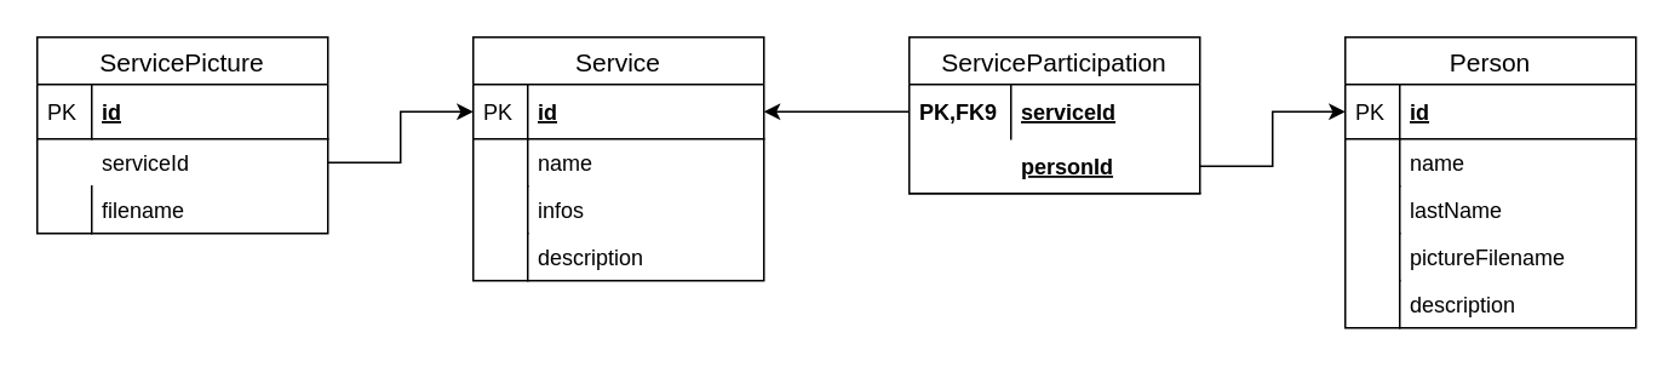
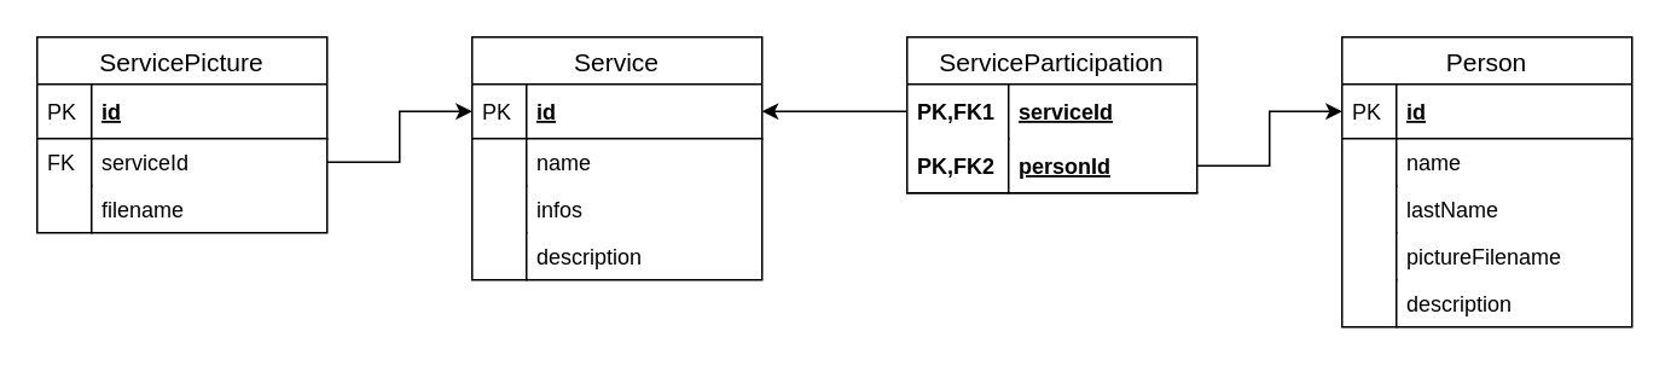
  <mxCell id="0" />
  <mxCell id="1" parent="0" />
  <mxCell id="2" style="edgeStyle=orthogonalEdgeStyle;rounded=0;orthogonalLoop=1;jettySize=auto;html=1;exitX=1;exitY=0.5;exitDx=0;exitDy=0;entryX=0;entryY=0.5;entryDx=0;entryDy=0;" edge="1" parent="1" source="16" target="5"><mxGeometry relative="1" as="geometry" /></mxCell>
  <mxCell id="3" style="edgeStyle=orthogonalEdgeStyle;rounded=0;orthogonalLoop=1;jettySize=auto;html=1;exitX=0;exitY=0.5;exitDx=0;exitDy=0;entryX=1;entryY=0.5;entryDx=0;entryDy=0;" edge="1" parent="1" source="21" target="5"><mxGeometry relative="1" as="geometry" /></mxCell>
  <mxCell id="4" value="Service" style="swimlane;fontStyle=0;childLayout=stackLayout;horizontal=1;startSize=26;horizontalStack=0;resizeParent=1;resizeParentMax=0;resizeLast=0;collapsible=1;marginBottom=0;align=center;fontSize=14;" vertex="1" parent="1"><mxGeometry x="260" y="20" width="160" height="134" as="geometry" /></mxCell>
  <mxCell id="5" value="id" style="shape=partialRectangle;top=0;left=0;right=0;bottom=1;align=left;verticalAlign=middle;fillColor=none;spacingLeft=34;spacingRight=4;overflow=hidden;rotatable=0;points=[[0,0.5],[1,0.5]];portConstraint=eastwest;dropTarget=0;fontStyle=5;fontSize=12;" vertex="1" parent="4"><mxGeometry y="26" width="160" height="30" as="geometry" /></mxCell>
  <mxCell id="6" value="PK" style="shape=partialRectangle;top=0;left=0;bottom=0;fillColor=none;align=left;verticalAlign=middle;spacingLeft=4;spacingRight=4;overflow=hidden;rotatable=0;points=[];portConstraint=eastwest;part=1;fontSize=12;" vertex="1" connectable="0" parent="5"><mxGeometry width="30" height="30" as="geometry" /></mxCell>
  <mxCell id="7" value="name" style="shape=partialRectangle;top=0;left=0;right=0;bottom=0;align=left;verticalAlign=top;fillColor=none;spacingLeft=34;spacingRight=4;overflow=hidden;rotatable=0;points=[[0,0.5],[1,0.5]];portConstraint=eastwest;dropTarget=0;fontSize=12;" vertex="1" parent="4"><mxGeometry y="56" width="160" height="26" as="geometry" /></mxCell>
  <mxCell id="8" value="" style="shape=partialRectangle;top=0;left=0;bottom=0;fillColor=none;align=left;verticalAlign=top;spacingLeft=4;spacingRight=4;overflow=hidden;rotatable=0;points=[];portConstraint=eastwest;part=1;fontSize=12;" vertex="1" connectable="0" parent="7"><mxGeometry width="30" height="26" as="geometry" /></mxCell>
  <mxCell id="9" value="infos" style="shape=partialRectangle;top=0;left=0;right=0;bottom=0;align=left;verticalAlign=top;fillColor=none;spacingLeft=34;spacingRight=4;overflow=hidden;rotatable=0;points=[[0,0.5],[1,0.5]];portConstraint=eastwest;dropTarget=0;fontSize=12;" vertex="1" parent="4"><mxGeometry y="82" width="160" height="26" as="geometry" /></mxCell>
  <mxCell id="10" value="" style="shape=partialRectangle;top=0;left=0;bottom=0;fillColor=none;align=left;verticalAlign=top;spacingLeft=4;spacingRight=4;overflow=hidden;rotatable=0;points=[];portConstraint=eastwest;part=1;fontSize=12;" vertex="1" connectable="0" parent="9"><mxGeometry width="30" height="26" as="geometry" /></mxCell>
  <mxCell id="11" value="description" style="shape=partialRectangle;top=0;left=0;right=0;bottom=0;align=left;verticalAlign=top;fillColor=none;spacingLeft=34;spacingRight=4;overflow=hidden;rotatable=0;points=[[0,0.5],[1,0.5]];portConstraint=eastwest;dropTarget=0;fontSize=12;" vertex="1" parent="4"><mxGeometry y="108" width="160" height="26" as="geometry" /></mxCell>
  <mxCell id="12" value="" style="shape=partialRectangle;top=0;left=0;bottom=0;fillColor=none;align=left;verticalAlign=top;spacingLeft=4;spacingRight=4;overflow=hidden;rotatable=0;points=[];portConstraint=eastwest;part=1;fontSize=12;" vertex="1" connectable="0" parent="11"><mxGeometry width="30" height="26" as="geometry" /></mxCell>
  <mxCell id="13" value="ServicePicture" style="swimlane;fontStyle=0;childLayout=stackLayout;horizontal=1;startSize=26;horizontalStack=0;resizeParent=1;resizeParentMax=0;resizeLast=0;collapsible=1;marginBottom=0;align=center;fontSize=14;" vertex="1" parent="1"><mxGeometry x="20" y="20" width="160" height="108" as="geometry" /></mxCell>
  <mxCell id="14" value="id" style="shape=partialRectangle;top=0;left=0;right=0;bottom=1;align=left;verticalAlign=middle;fillColor=none;spacingLeft=34;spacingRight=4;overflow=hidden;rotatable=0;points=[[0,0.5],[1,0.5]];portConstraint=eastwest;dropTarget=0;fontStyle=5;fontSize=12;" vertex="1" parent="13"><mxGeometry y="26" width="160" height="30" as="geometry" /></mxCell>
  <mxCell id="15" value="PK" style="shape=partialRectangle;top=0;left=0;bottom=0;fillColor=none;align=left;verticalAlign=middle;spacingLeft=4;spacingRight=4;overflow=hidden;rotatable=0;points=[];portConstraint=eastwest;part=1;fontSize=12;" vertex="1" connectable="0" parent="14"><mxGeometry width="30" height="30" as="geometry" /></mxCell>
  <mxCell id="16" value="serviceId" style="shape=partialRectangle;top=0;left=0;right=0;bottom=0;align=left;verticalAlign=top;fillColor=none;spacingLeft=34;spacingRight=4;overflow=hidden;rotatable=0;points=[[0,0.5],[1,0.5]];portConstraint=eastwest;dropTarget=0;fontSize=12;" vertex="1" parent="13"><mxGeometry y="56" width="160" height="26" as="geometry" /></mxCell>
+ <mxCell id="17" value="FK" style="shape=partialRectangle;top=0;left=0;bottom=0;fillColor=none;align=left;verticalAlign=top;spacingLeft=4;spacingRight=4;overflow=hidden;rotatable=0;points=[];portConstraint=eastwest;part=1;fontSize=12;" vertex="1" connectable="0" parent="16"><mxGeometry width="30" height="26" as="geometry" /></mxCell>
  <mxCell id="18" value="filename" style="shape=partialRectangle;top=0;left=0;right=0;bottom=0;align=left;verticalAlign=top;fillColor=none;spacingLeft=34;spacingRight=4;overflow=hidden;rotatable=0;points=[[0,0.5],[1,0.5]];portConstraint=eastwest;dropTarget=0;fontSize=12;" vertex="1" parent="13"><mxGeometry y="82" width="160" height="26" as="geometry" /></mxCell>
  <mxCell id="19" value="" style="shape=partialRectangle;top=0;left=0;bottom=0;fillColor=none;align=left;verticalAlign=top;spacingLeft=4;spacingRight=4;overflow=hidden;rotatable=0;points=[];portConstraint=eastwest;part=1;fontSize=12;" vertex="1" connectable="0" parent="18"><mxGeometry width="30" height="26" as="geometry" /></mxCell>
  <mxCell id="20" value="ServiceParticipation" style="swimlane;fontStyle=0;childLayout=stackLayout;horizontal=1;startSize=26;horizontalStack=0;resizeParent=1;resizeParentMax=0;resizeLast=0;collapsible=1;marginBottom=0;align=center;fontSize=14;" vertex="1" parent="1"><mxGeometry y="20" width="160" height="86" as="geometry" x="500" /></mxCell>
  <mxCell id="21" value="serviceId" style="shape=partialRectangle;top=0;left=0;right=0;bottom=0;align=left;verticalAlign=middle;fillColor=none;spacingLeft=60;spacingRight=4;overflow=hidden;rotatable=0;points=[[0,0.5],[1,0.5]];portConstraint=eastwest;dropTarget=0;fontStyle=5;fontSize=12;" vertex="1" parent="20"><mxGeometry y="26" width="160" height="30" as="geometry" /></mxCell>
- <mxCell id="22" value="PK,FK9" style="shape=partialRectangle;fontStyle=1;top=0;left=0;bottom=0;fillColor=none;align=left;verticalAlign=middle;spacingLeft=4;spacingRight=4;overflow=hidden;rotatable=0;points=[];portConstraint=eastwest;part=1;fontSize=12;" vertex="1" connectable="0" parent="21"><mxGeometry width="56" height="30" as="geometry" /></mxCell>
+ <mxCell id="22" value="PK,FK1" style="shape=partialRectangle;fontStyle=1;top=0;left=0;bottom=0;fillColor=none;align=left;verticalAlign=middle;spacingLeft=4;spacingRight=4;overflow=hidden;rotatable=0;points=[];portConstraint=eastwest;part=1;fontSize=12;" vertex="1" connectable="0" parent="21"><mxGeometry width="56" height="30" as="geometry" /></mxCell>
  <mxCell id="23" value="personId" style="shape=partialRectangle;top=0;left=0;right=0;bottom=1;align=left;verticalAlign=middle;fillColor=none;spacingLeft=60;spacingRight=4;overflow=hidden;rotatable=0;points=[[0,0.5],[1,0.5]];portConstraint=eastwest;dropTarget=0;fontStyle=5;fontSize=12;" vertex="1" parent="20"><mxGeometry y="56" width="160" height="30" as="geometry" /></mxCell>
+ <mxCell id="24" value="PK,FK2" style="shape=partialRectangle;fontStyle=1;top=0;left=0;bottom=0;fillColor=none;align=left;verticalAlign=middle;spacingLeft=4;spacingRight=4;overflow=hidden;rotatable=0;points=[];portConstraint=eastwest;part=1;fontSize=12;" vertex="1" connectable="0" parent="23"><mxGeometry width="56" height="30" as="geometry" /></mxCell>
  <mxCell id="25" value="Person" style="swimlane;fontStyle=0;childLayout=stackLayout;horizontal=1;startSize=26;horizontalStack=0;resizeParent=1;resizeParentMax=0;resizeLast=0;collapsible=1;marginBottom=0;align=center;fontSize=14;" vertex="1" parent="1"><mxGeometry x="740" y="20" width="160" height="160" as="geometry" /></mxCell>
  <mxCell id="26" value="id" style="shape=partialRectangle;top=0;left=0;right=0;bottom=1;align=left;verticalAlign=middle;fillColor=none;spacingLeft=34;spacingRight=4;overflow=hidden;rotatable=0;points=[[0,0.5],[1,0.5]];portConstraint=eastwest;dropTarget=0;fontStyle=5;fontSize=12;" vertex="1" parent="25"><mxGeometry y="26" width="160" height="30" as="geometry" /></mxCell>
  <mxCell id="27" value="PK" style="shape=partialRectangle;top=0;left=0;bottom=0;fillColor=none;align=left;verticalAlign=middle;spacingLeft=4;spacingRight=4;overflow=hidden;rotatable=0;points=[];portConstraint=eastwest;part=1;fontSize=12;" vertex="1" connectable="0" parent="26"><mxGeometry width="30" height="30" as="geometry" /></mxCell>
  <mxCell id="28" value="name" style="shape=partialRectangle;top=0;left=0;right=0;bottom=0;align=left;verticalAlign=top;fillColor=none;spacingLeft=34;spacingRight=4;overflow=hidden;rotatable=0;points=[[0,0.5],[1,0.5]];portConstraint=eastwest;dropTarget=0;fontSize=12;" vertex="1" parent="25"><mxGeometry y="56" width="160" height="26" as="geometry" /></mxCell>
  <mxCell id="29" value="" style="shape=partialRectangle;top=0;left=0;bottom=0;fillColor=none;align=left;verticalAlign=top;spacingLeft=4;spacingRight=4;overflow=hidden;rotatable=0;points=[];portConstraint=eastwest;part=1;fontSize=12;" vertex="1" connectable="0" parent="28"><mxGeometry width="30" height="26" as="geometry" /></mxCell>
  <mxCell id="30" value="lastName" style="shape=partialRectangle;top=0;left=0;right=0;bottom=0;align=left;verticalAlign=top;fillColor=none;spacingLeft=34;spacingRight=4;overflow=hidden;rotatable=0;points=[[0,0.5],[1,0.5]];portConstraint=eastwest;dropTarget=0;fontSize=12;" vertex="1" parent="25"><mxGeometry y="82" width="160" height="26" as="geometry" /></mxCell>
  <mxCell id="31" value="" style="shape=partialRectangle;top=0;left=0;bottom=0;fillColor=none;align=left;verticalAlign=top;spacingLeft=4;spacingRight=4;overflow=hidden;rotatable=0;points=[];portConstraint=eastwest;part=1;fontSize=12;" vertex="1" connectable="0" parent="30"><mxGeometry width="30" height="26" as="geometry" /></mxCell>
  <mxCell id="32" value="pictureFilename" style="shape=partialRectangle;top=0;left=0;right=0;bottom=0;align=left;verticalAlign=top;fillColor=none;spacingLeft=34;spacingRight=4;overflow=hidden;rotatable=0;points=[[0,0.5],[1,0.5]];portConstraint=eastwest;dropTarget=0;fontSize=12;" vertex="1" parent="25"><mxGeometry y="108" width="160" height="26" as="geometry" /></mxCell>
  <mxCell id="33" value="" style="shape=partialRectangle;top=0;left=0;bottom=0;fillColor=none;align=left;verticalAlign=top;spacingLeft=4;spacingRight=4;overflow=hidden;rotatable=0;points=[];portConstraint=eastwest;part=1;fontSize=12;" vertex="1" connectable="0" parent="32"><mxGeometry width="30" height="26" as="geometry" /></mxCell>
  <mxCell id="34" value="description" style="shape=partialRectangle;top=0;left=0;right=0;bottom=0;align=left;verticalAlign=top;fillColor=none;spacingLeft=34;spacingRight=4;overflow=hidden;rotatable=0;points=[[0,0.5],[1,0.5]];portConstraint=eastwest;dropTarget=0;fontSize=12;" vertex="1" parent="25"><mxGeometry y="134" width="160" height="26" as="geometry" /></mxCell>
  <mxCell id="35" value="" style="shape=partialRectangle;top=0;left=0;bottom=0;fillColor=none;align=left;verticalAlign=top;spacingLeft=4;spacingRight=4;overflow=hidden;rotatable=0;points=[];portConstraint=eastwest;part=1;fontSize=12;" vertex="1" connectable="0" parent="34"><mxGeometry width="30" height="26" as="geometry" /></mxCell>
  <mxCell id="36" style="edgeStyle=orthogonalEdgeStyle;rounded=0;orthogonalLoop=1;jettySize=auto;html=1;exitX=1;exitY=0.5;exitDx=0;exitDy=0;" edge="1" parent="1" source="23" target="26"><mxGeometry relative="1" as="geometry" /></mxCell>
